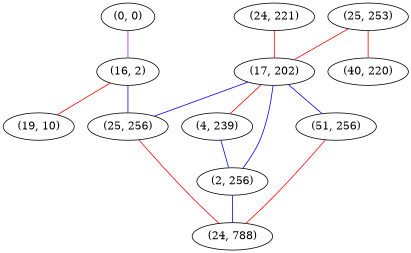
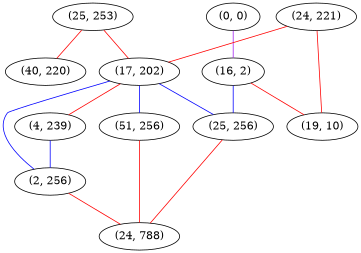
  graph {
    edge [color=red weight=1]
    n1 [label="(17, 202)"]
    "(25, 253)"
    "(40, 220)"
    "(4, 239)"
    "(2, 256)"
    "(25, 256)"
    "(51, 256)"
    n8 [label="(16, 2)"]
    "(0, 0)"
    "(19, 10)"
    "(24, 221)"
    n12 [label="(24, 788)"]
    n1 -- "(4, 239)"
    n1 -- "(2, 256)" [color=blue weight=3]
    n1 -- "(25, 256)" [color=blue weight=3]
    n1 -- "(51, 256)" [color=blue weight=3]
    "(25, 253)" -- n1
    "(25, 253)" -- "(40, 220)"
    "(4, 239)" -- "(2, 256)" [color=blue weight=3]
-   "(2, 256)" -- n12 [color=blue]
+   "(2, 256)" -- n12
    "(25, 256)" -- n12
    "(51, 256)" -- n12
    n8 -- "(25, 256)" [color=blue weight=3]
    n8 -- "(19, 10)"
    "(0, 0)" -- n8 [color=purple weight=4]
    "(24, 221)" -- n1
+   "(24, 221)" -- "(19, 10)"
  }
